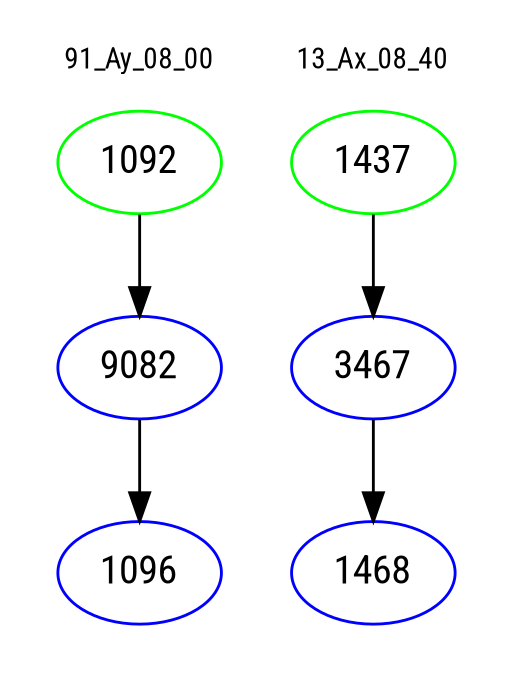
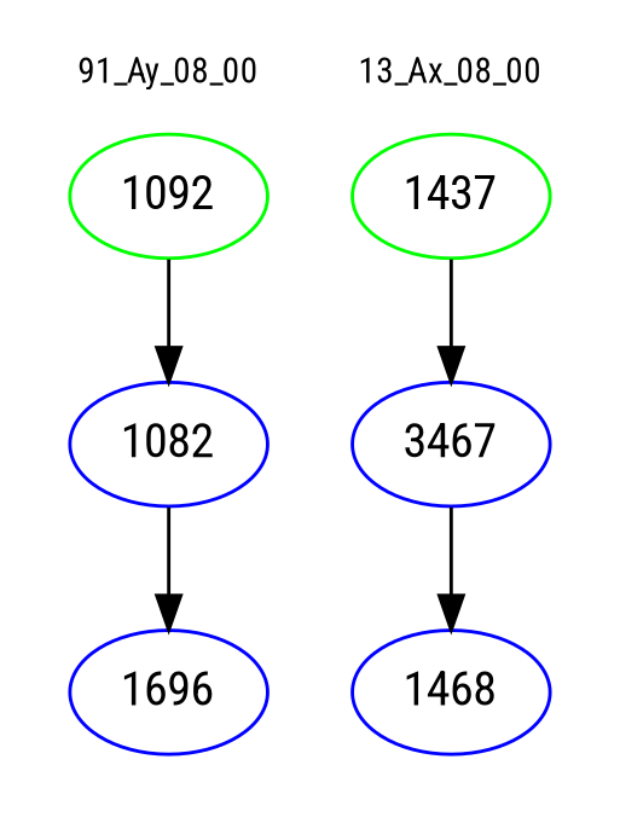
  digraph {
    fontname="Roboto Condensed"
    node [color=blue fontname="Roboto Condensed"]
    edge [color=black fontname="Roboto Condensed"]
    n1 [color=green label=1092]
-   n2 [label=9082]
-   n3 [label=1096]
+   n2 [label=1082]
+   n3 [label=1696]
    n4 [color=green label=1437]
    n5 [label=3467]
    n6 [label=1468]
    subgraph cluster_1 {
      color=white
      fontsize=10
      label="91_Ay_08_00"
      n1
      n2
      n3
    }
    subgraph cluster_2 {
      color=white
      fontsize=10
-     label="13_Ax_08_40"
+     label="13_Ax_08_00"
      n4
      n5
      n6
    }
    n1 -> n2
    n2 -> n3
    n4 -> n5
    n5 -> n6
  }
